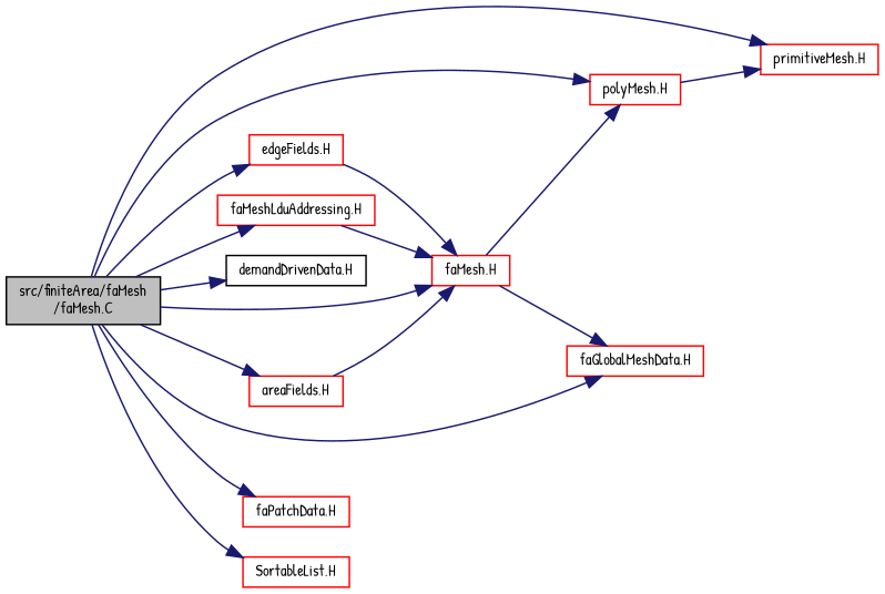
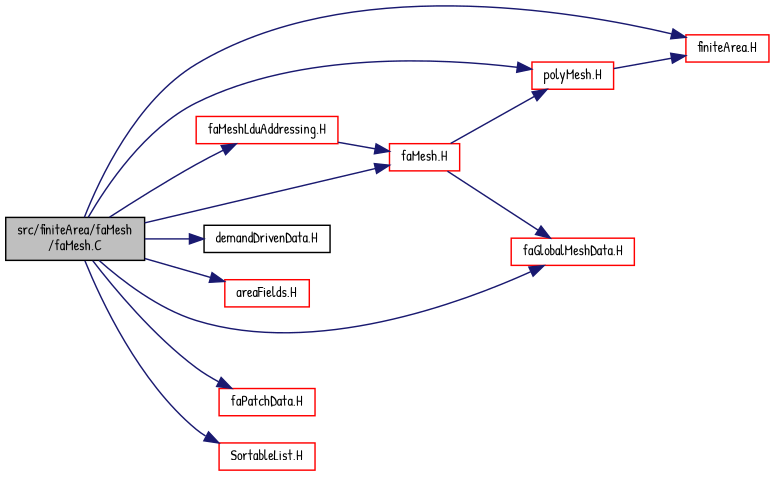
  digraph {
    fontname="Patrick Hand"
    rankdir=LR
    node [color=red fontname="Patrick Hand" fontsize=10 shape=record]
    edge [color=midnightblue fontname="Patrick Hand" fontsize=10 labelfontname=Helvetica labelfontsize=10 style=solid]
    n1 [color=black fillcolor=grey75 fontcolor=black height=0.2 label="src/finiteArea/faMesh\l/faMesh.C" style=filled width=0.4]
    n2 [height=0.2 label="faMesh.H" width=0.4]
    n3 [height=0.2 label="polyMesh.H" width=0.4]
-   n4 [height=0.2 label="primitiveMesh.H" width=0.4]
+   n4 [height=0.2 label="finiteArea.H" width=0.4]
    n5 [height=0.2 label="faGlobalMeshData.H" width=0.4]
    n6 [color=black height=0.2 label="demandDrivenData.H" width=0.4]
    n7 [height=0.2 label="areaFields.H" width=0.4]
-   n8 [height=0.2 label="edgeFields.H" width=0.4]
    n9 [height=0.2 label="faMeshLduAddressing.H" width=0.4]
    n10 [height=0.2 label="faPatchData.H" width=0.4]
    n11 [height=0.2 label="SortableList.H" width=0.4]
    n1 -> n2
    n1 -> n3
    n1 -> n4
    n1 -> n5
    n1 -> n6
    n1 -> n7
-   n1 -> n8
    n1 -> n9
    n1 -> n10
    n1 -> n11
    n2 -> n3
    n2 -> n5
    n3 -> n4
-   n7 -> n2
-   n8 -> n2
    n9 -> n2
  }
